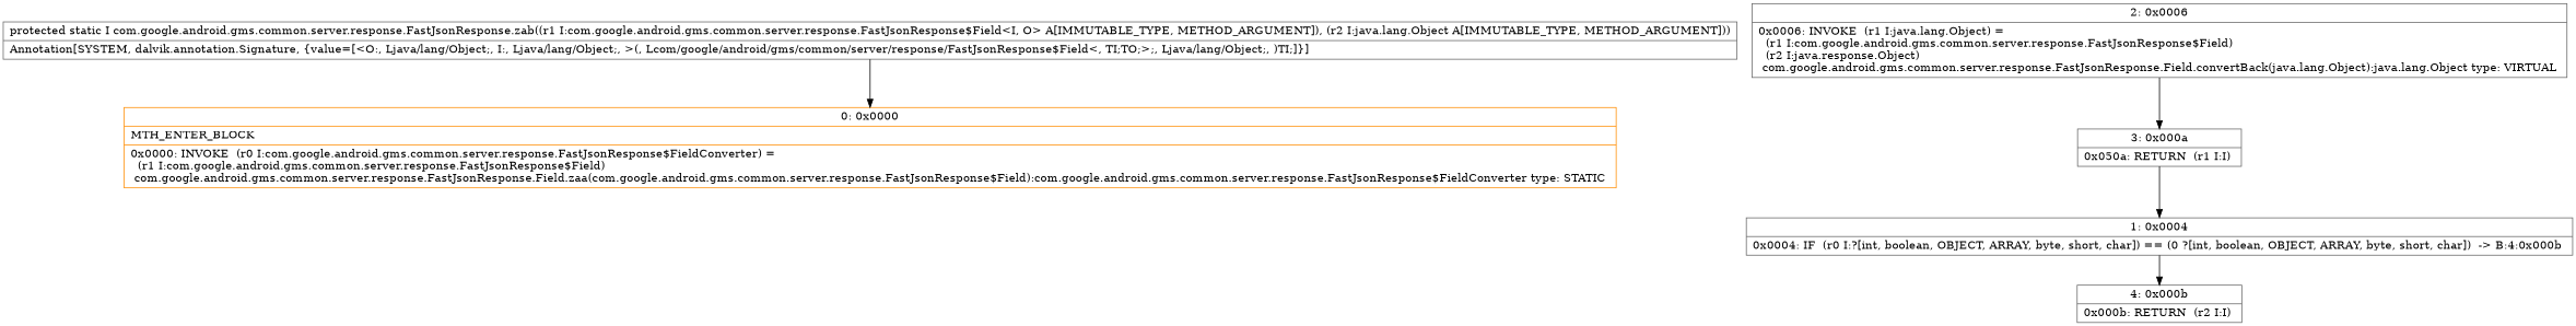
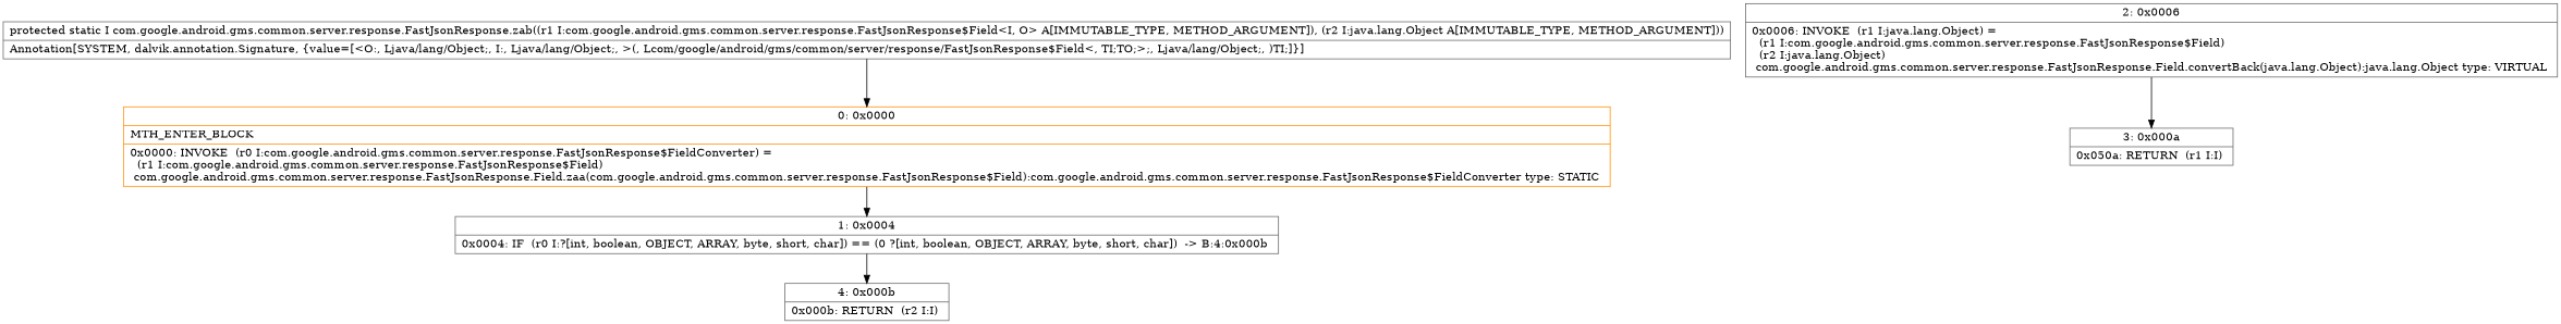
  digraph {
    node [color=gray40 shape=record]
    n1 [color=darkorange label="{0\:\ 0x0000|MTH_ENTER_BLOCK\l|0x0000: INVOKE  (r0 I:com.google.android.gms.common.server.response.FastJsonResponse$FieldConverter) = \l  (r1 I:com.google.android.gms.common.server.response.FastJsonResponse$Field)\l com.google.android.gms.common.server.response.FastJsonResponse.Field.zaa(com.google.android.gms.common.server.response.FastJsonResponse$Field):com.google.android.gms.common.server.response.FastJsonResponse$FieldConverter type: STATIC \l}"]
    n2 [label="{1\:\ 0x0004|0x0004: IF  (r0 I:?[int, boolean, OBJECT, ARRAY, byte, short, char]) == (0 ?[int, boolean, OBJECT, ARRAY, byte, short, char])  \-\> B:4:0x000b \l}"]
    n3 [label="{4\:\ 0x000b|0x000b: RETURN  (r2 I:I) \l}"]
-   n4 [label="{2\:\ 0x0006|0x0006: INVOKE  (r1 I:java.lang.Object) = \l  (r1 I:com.google.android.gms.common.server.response.FastJsonResponse$Field)\l  (r2 I:java.response.Object)\l com.google.android.gms.common.server.response.FastJsonResponse.Field.convertBack(java.lang.Object):java.lang.Object type: VIRTUAL \l}"]
+   n4 [label="{2\:\ 0x0006|0x0006: INVOKE  (r1 I:java.lang.Object) = \l  (r1 I:com.google.android.gms.common.server.response.FastJsonResponse$Field)\l  (r2 I:java.lang.Object)\l com.google.android.gms.common.server.response.FastJsonResponse.Field.convertBack(java.lang.Object):java.lang.Object type: VIRTUAL \l}"]
    n5 [label="{3\:\ 0x000a|0x050a: RETURN  (r1 I:I) \l}"]
    n6 [label="{protected static I com.google.android.gms.common.server.response.FastJsonResponse.zab((r1 I:com.google.android.gms.common.server.response.FastJsonResponse$Field\<I, O\> A[IMMUTABLE_TYPE, METHOD_ARGUMENT]), (r2 I:java.lang.Object A[IMMUTABLE_TYPE, METHOD_ARGUMENT]))  | Annotation[SYSTEM, dalvik.annotation.Signature, \{value=[\<O:, Ljava\/lang\/Object;, I:, Ljava\/lang\/Object;, \>(, Lcom\/google\/android\/gms\/common\/server\/response\/FastJsonResponse$Field\<, TI;TO;\>;, Ljava\/lang\/Object;, )TI;]\}]\l}"]
-   n5 -> n2
+   n1 -> n2
    n2 -> n3
    n4 -> n5
    n6 -> n1
  }
